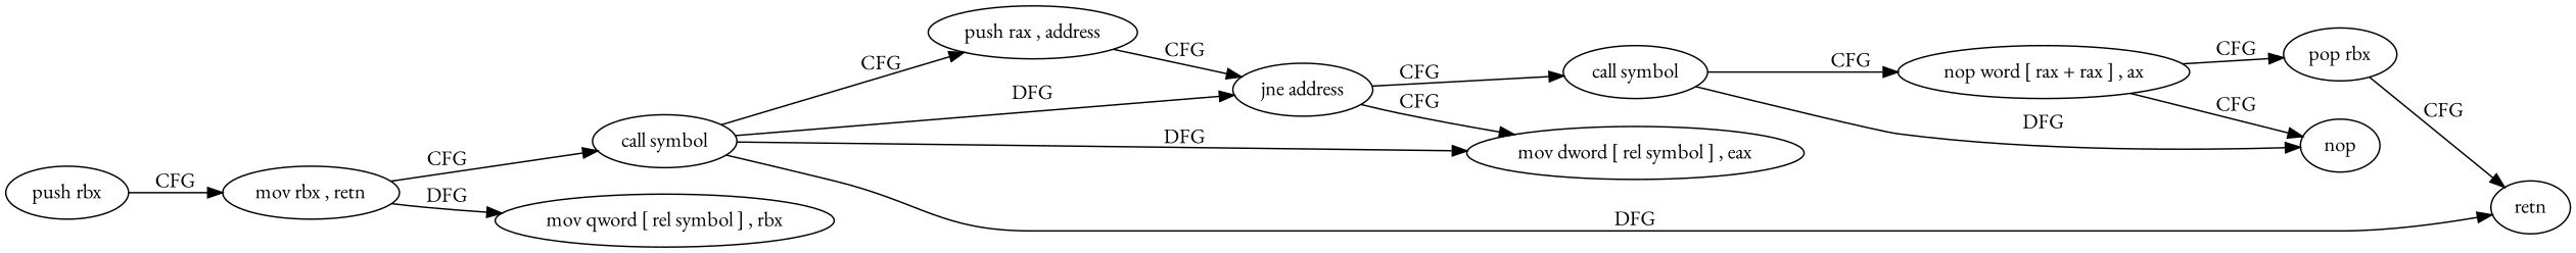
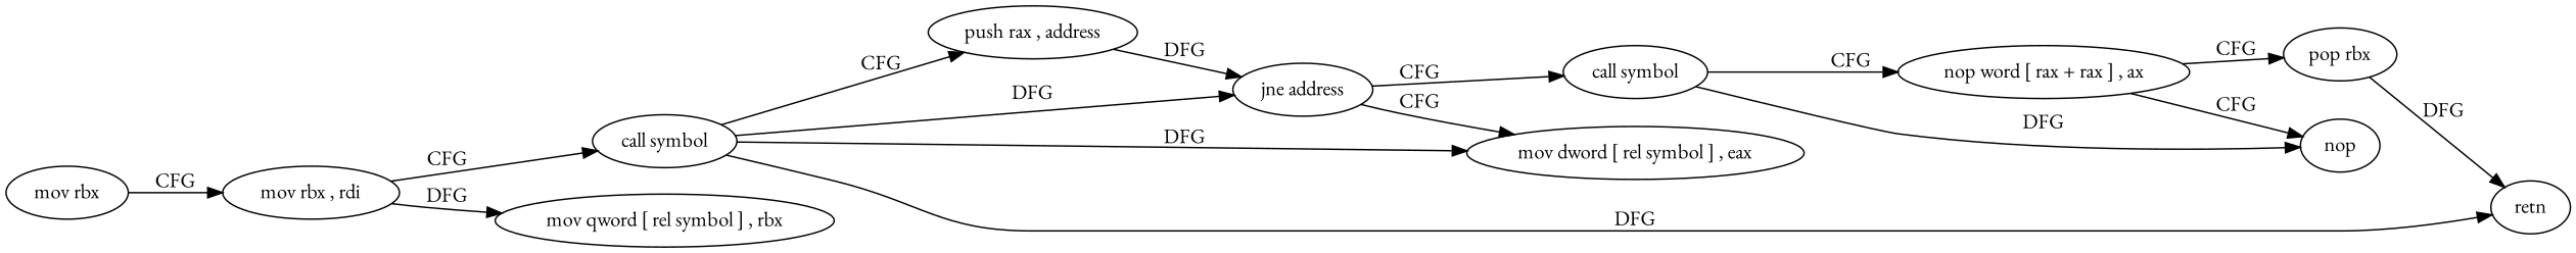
  digraph {
    fontname="EB Garamond"
    rankdir=LR
    node [fontname="EB Garamond"]
    edge [fontname="EB Garamond"]
-   n1 [label="push rbx"]
-   n2 [label="mov rbx , retn"]
+   n1 [label="mov rbx"]
+   n2 [label="mov rbx , rdi"]
    n3 [label="call symbol"]
    n4 [label="mov qword [ rel symbol ] , rbx"]
    n5 [label="push rax , address"]
    n6 [label="jne address"]
    n7 [label="mov dword [ rel symbol ] , eax"]
    n8 [label=retn]
    n9 [label="call symbol"]
    n10 [label="nop word [ rax + rax ] , ax"]
    n11 [label=nop]
    n12 [label="pop rbx"]
    n1 -> n2 [label=CFG]
    n2 -> n3 [label=CFG]
    n2 -> n4 [label=DFG]
    n3 -> n5 [label=CFG]
    n3 -> n6 [label=DFG]
    n3 -> n7 [label=DFG]
    n3 -> n8 [label=DFG]
-   n5 -> n6 [label=CFG]
+   n5 -> n6 [label=DFG]
    n6 -> n7 [label=CFG]
    n6 -> n9 [label=CFG]
    n9 -> n10 [label=CFG]
    n9 -> n11 [label=DFG]
    n10 -> n11 [label=CFG]
    n10 -> n12 [label=CFG]
-   n12 -> n8 [label=CFG]
+   n12 -> n8 [label=DFG]
  }
